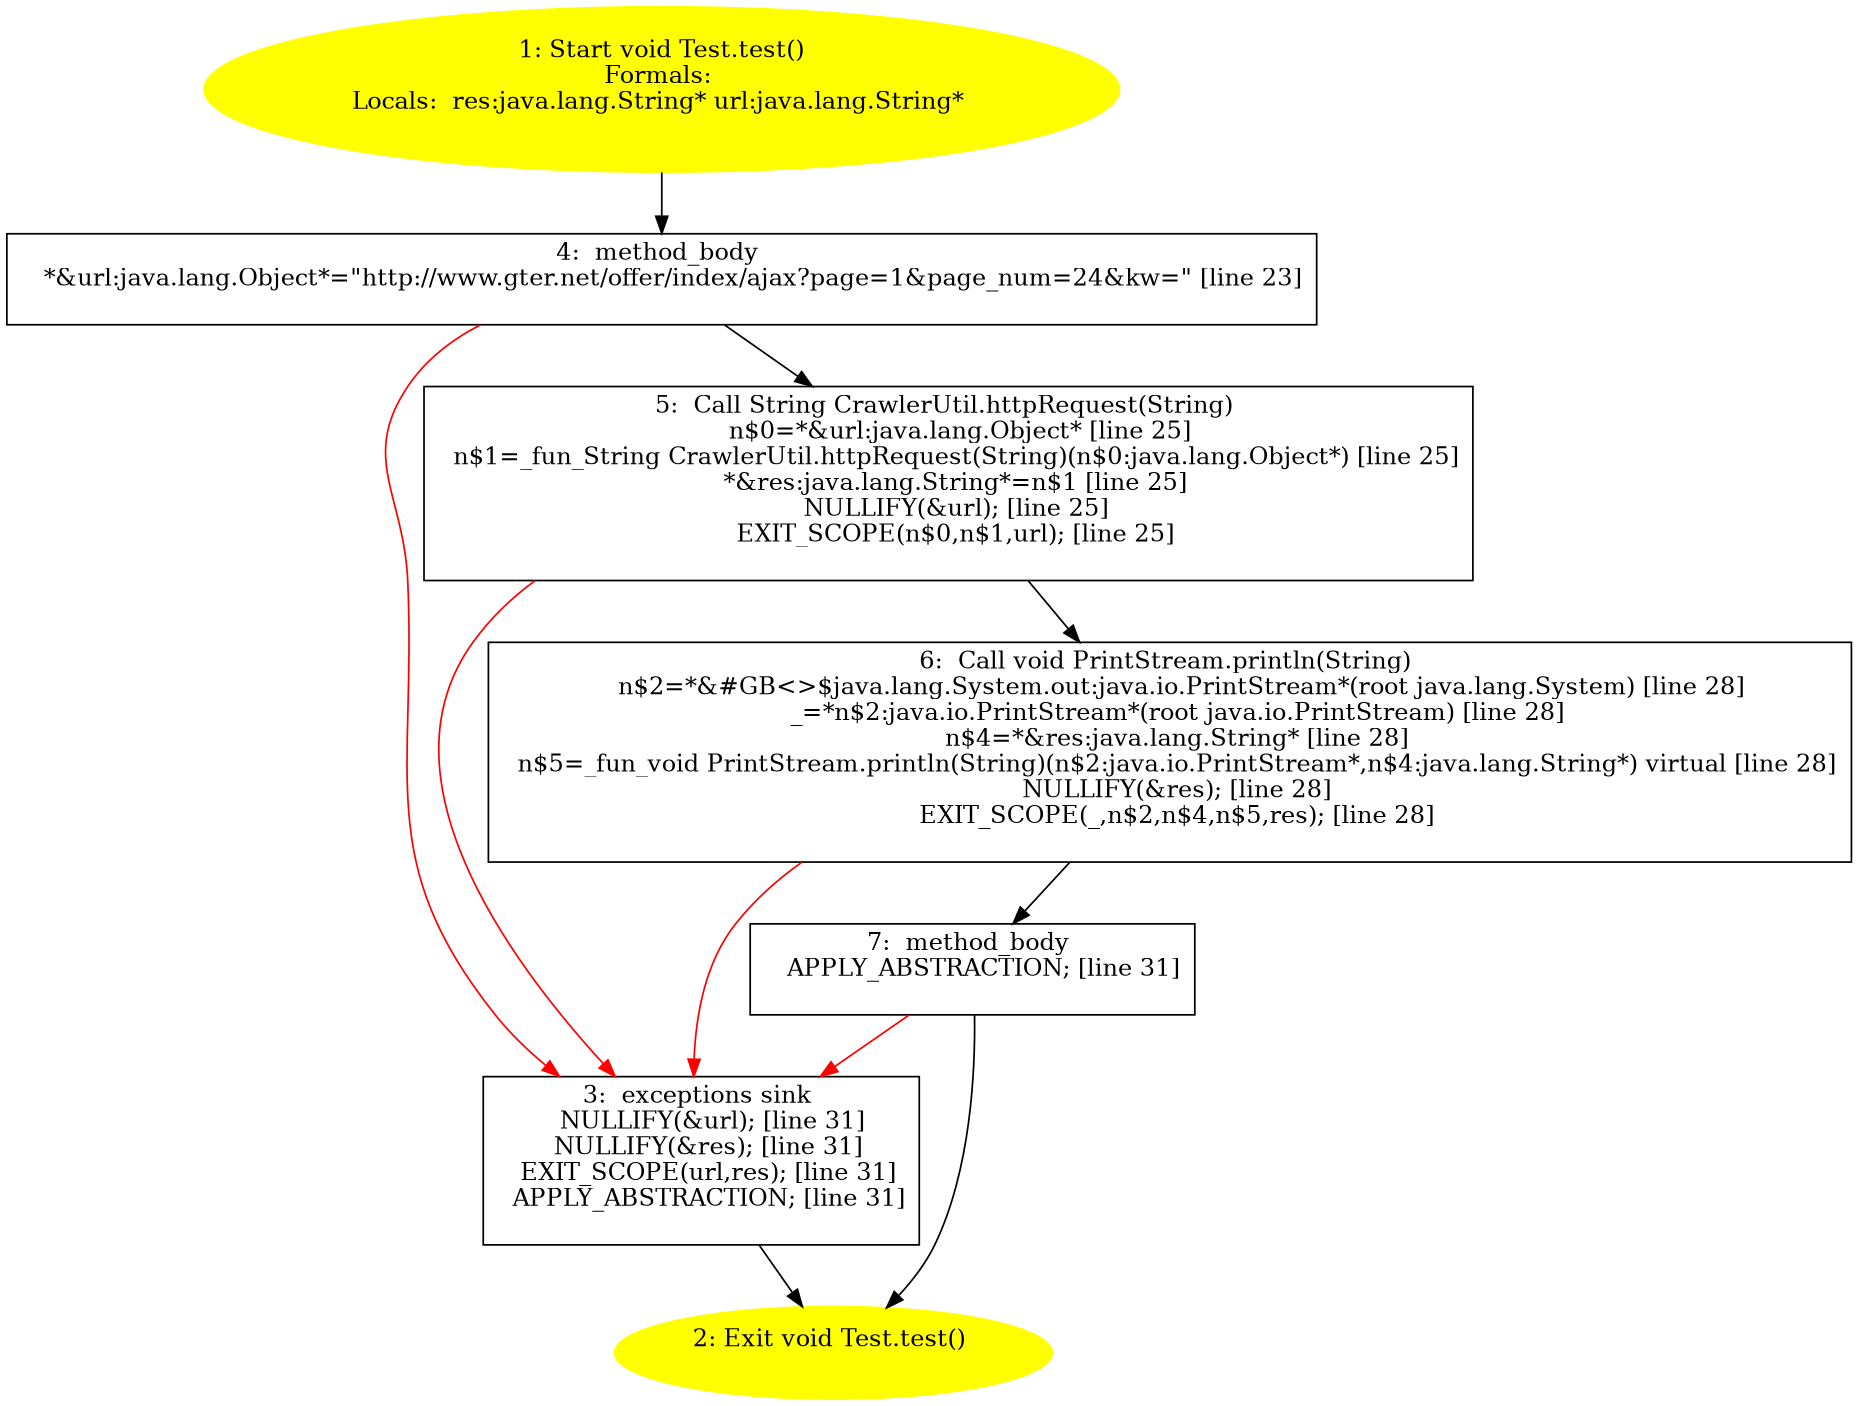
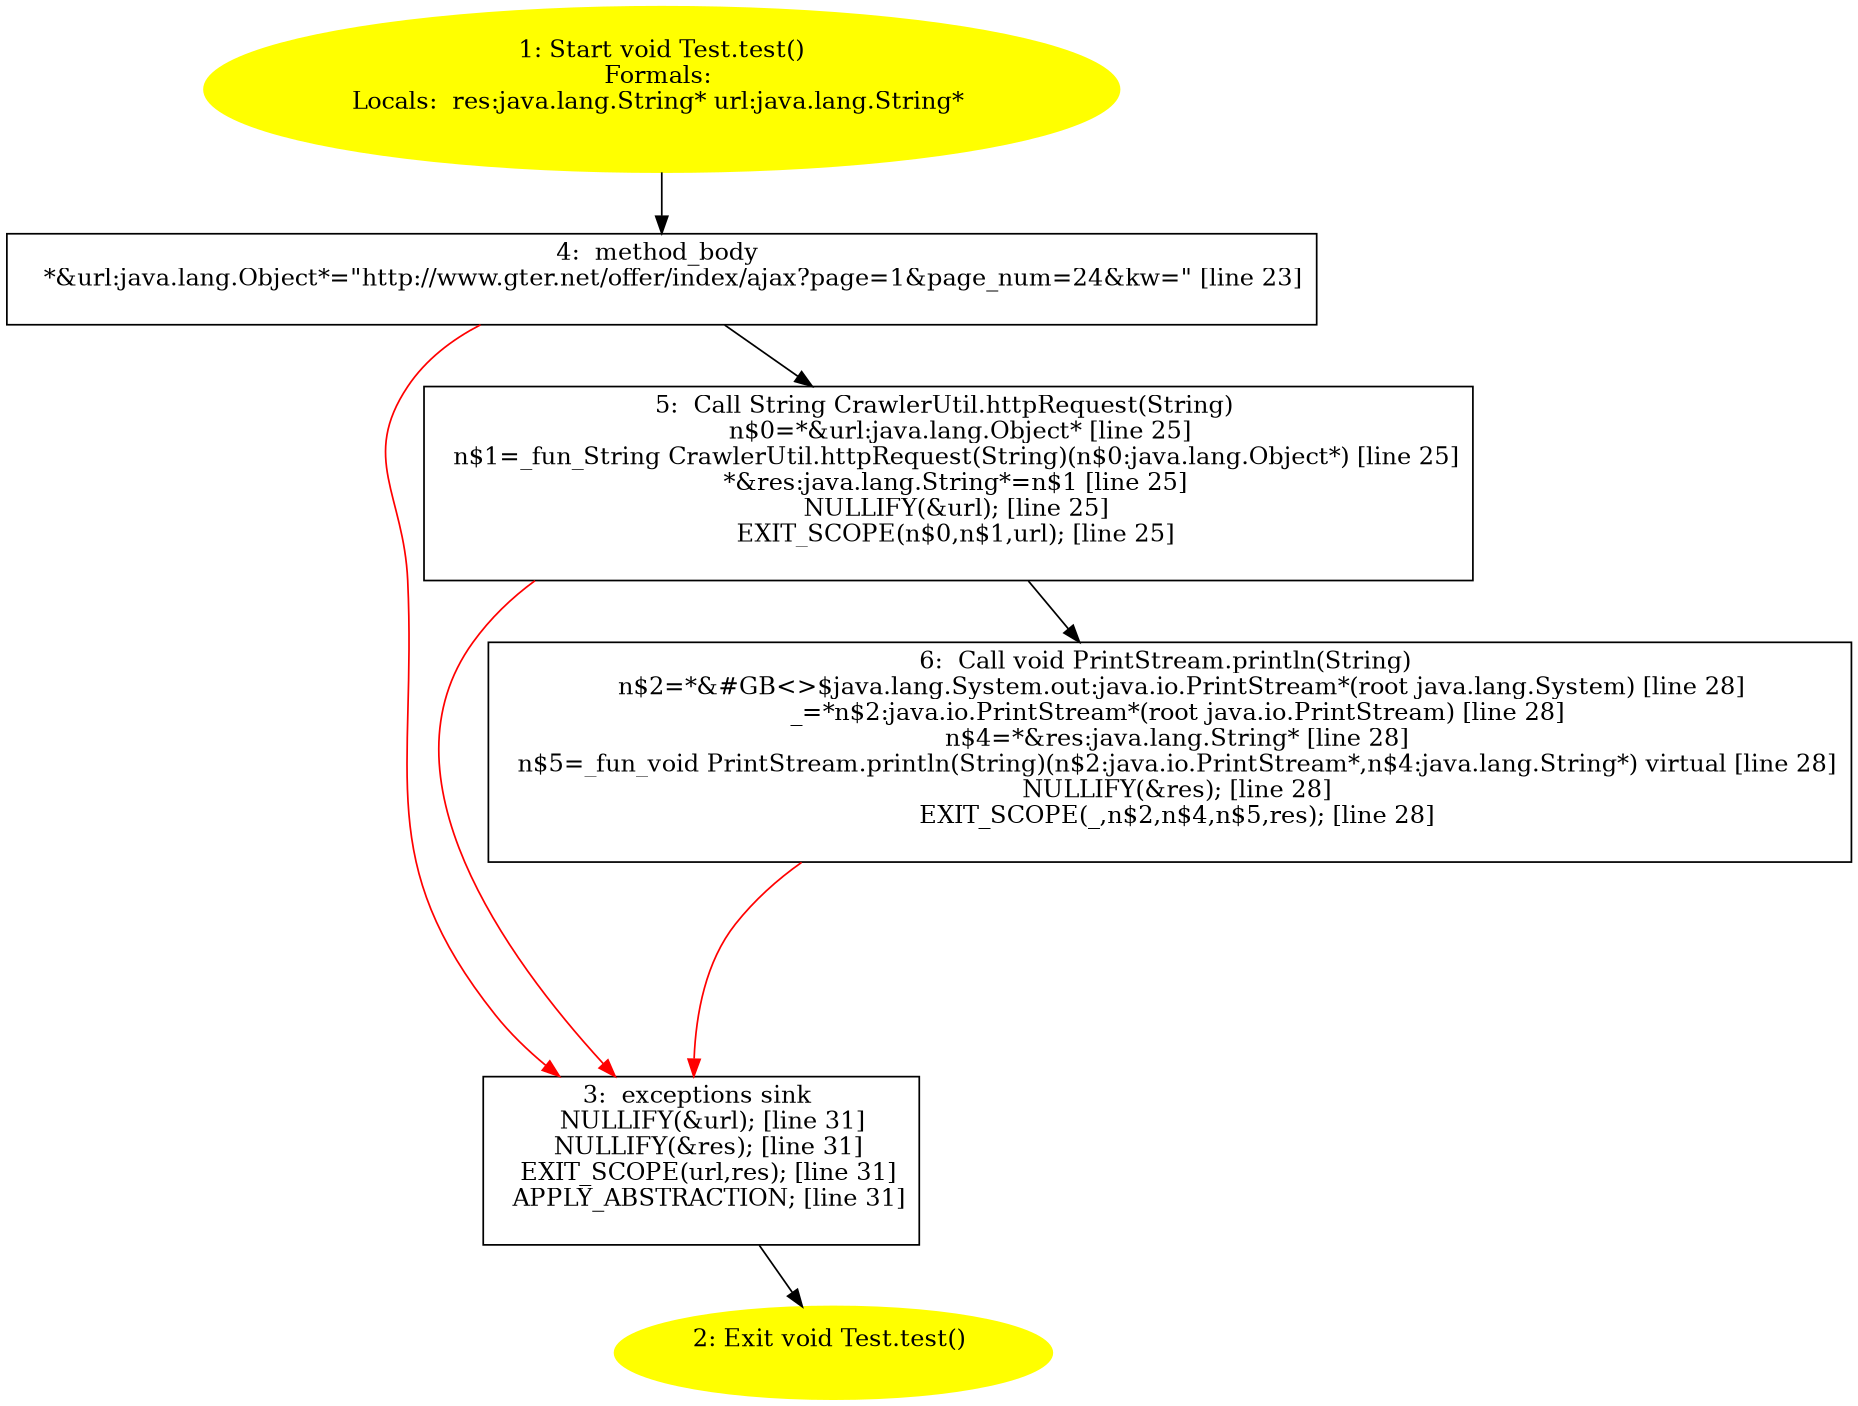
  digraph {
    node [shape=box]
    n1 [color=yellow label="1: Start void Test.test()\nFormals: \nLocals:  res:java.lang.String* url:java.lang.String* \n  " style=filled shape=""]
    n2 [label="4:  method_body \n   *&url:java.lang.Object*=\"http://www.gter.net/offer/index/ajax?page=1&page_num=24&kw=\" [line 23]\n "]
    n3 [label="3:  exceptions sink \n   NULLIFY(&url); [line 31]\n  NULLIFY(&res); [line 31]\n  EXIT_SCOPE(url,res); [line 31]\n  APPLY_ABSTRACTION; [line 31]\n "]
    n4 [label="5:  Call String CrawlerUtil.httpRequest(String) \n   n$0=*&url:java.lang.Object* [line 25]\n  n$1=_fun_String CrawlerUtil.httpRequest(String)(n$0:java.lang.Object*) [line 25]\n  *&res:java.lang.String*=n$1 [line 25]\n  NULLIFY(&url); [line 25]\n  EXIT_SCOPE(n$0,n$1,url); [line 25]\n "]
    n5 [color=yellow label="2: Exit void Test.test() \n  " style=filled shape=""]
    n6 [label="6:  Call void PrintStream.println(String) \n   n$2=*&#GB<>$java.lang.System.out:java.io.PrintStream*(root java.lang.System) [line 28]\n  _=*n$2:java.io.PrintStream*(root java.io.PrintStream) [line 28]\n  n$4=*&res:java.lang.String* [line 28]\n  n$5=_fun_void PrintStream.println(String)(n$2:java.io.PrintStream*,n$4:java.lang.String*) virtual [line 28]\n  NULLIFY(&res); [line 28]\n  EXIT_SCOPE(_,n$2,n$4,n$5,res); [line 28]\n "]
-   n7 [label="7:  method_body \n   APPLY_ABSTRACTION; [line 31]\n "]
    n1 -> n2
    n2 -> n3 [color=red]
    n2 -> n4
    n3 -> n5
    n4 -> n3 [color=red]
    n4 -> n6
    n6 -> n3 [color=red]
-   n6 -> n7
-   n7 -> n3 [color=red]
-   n7 -> n5
  }
